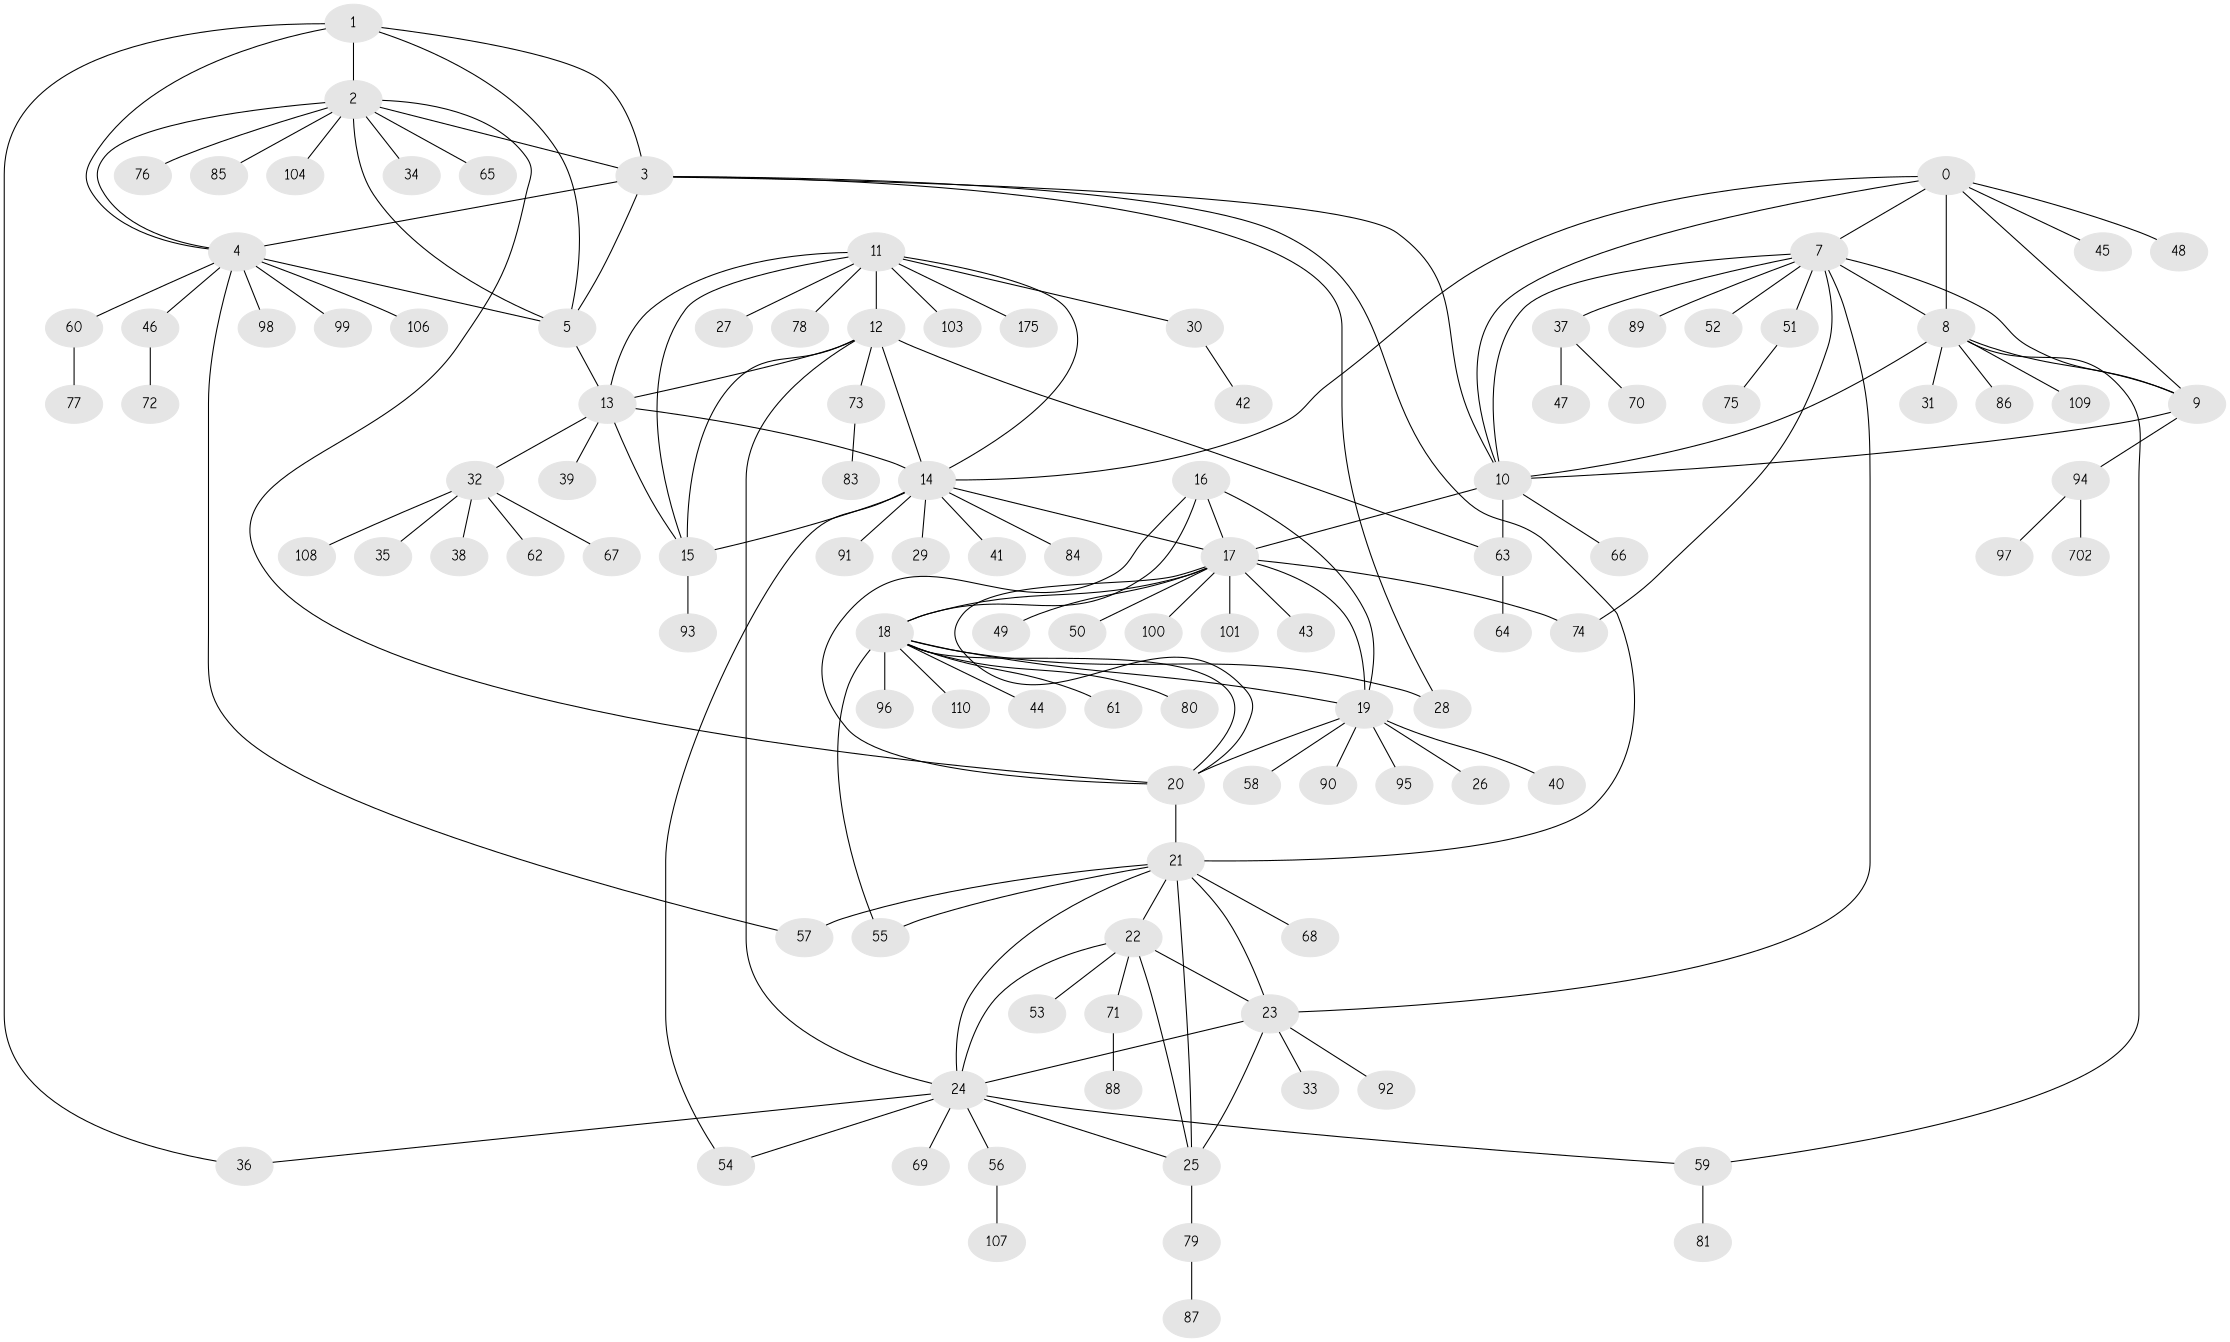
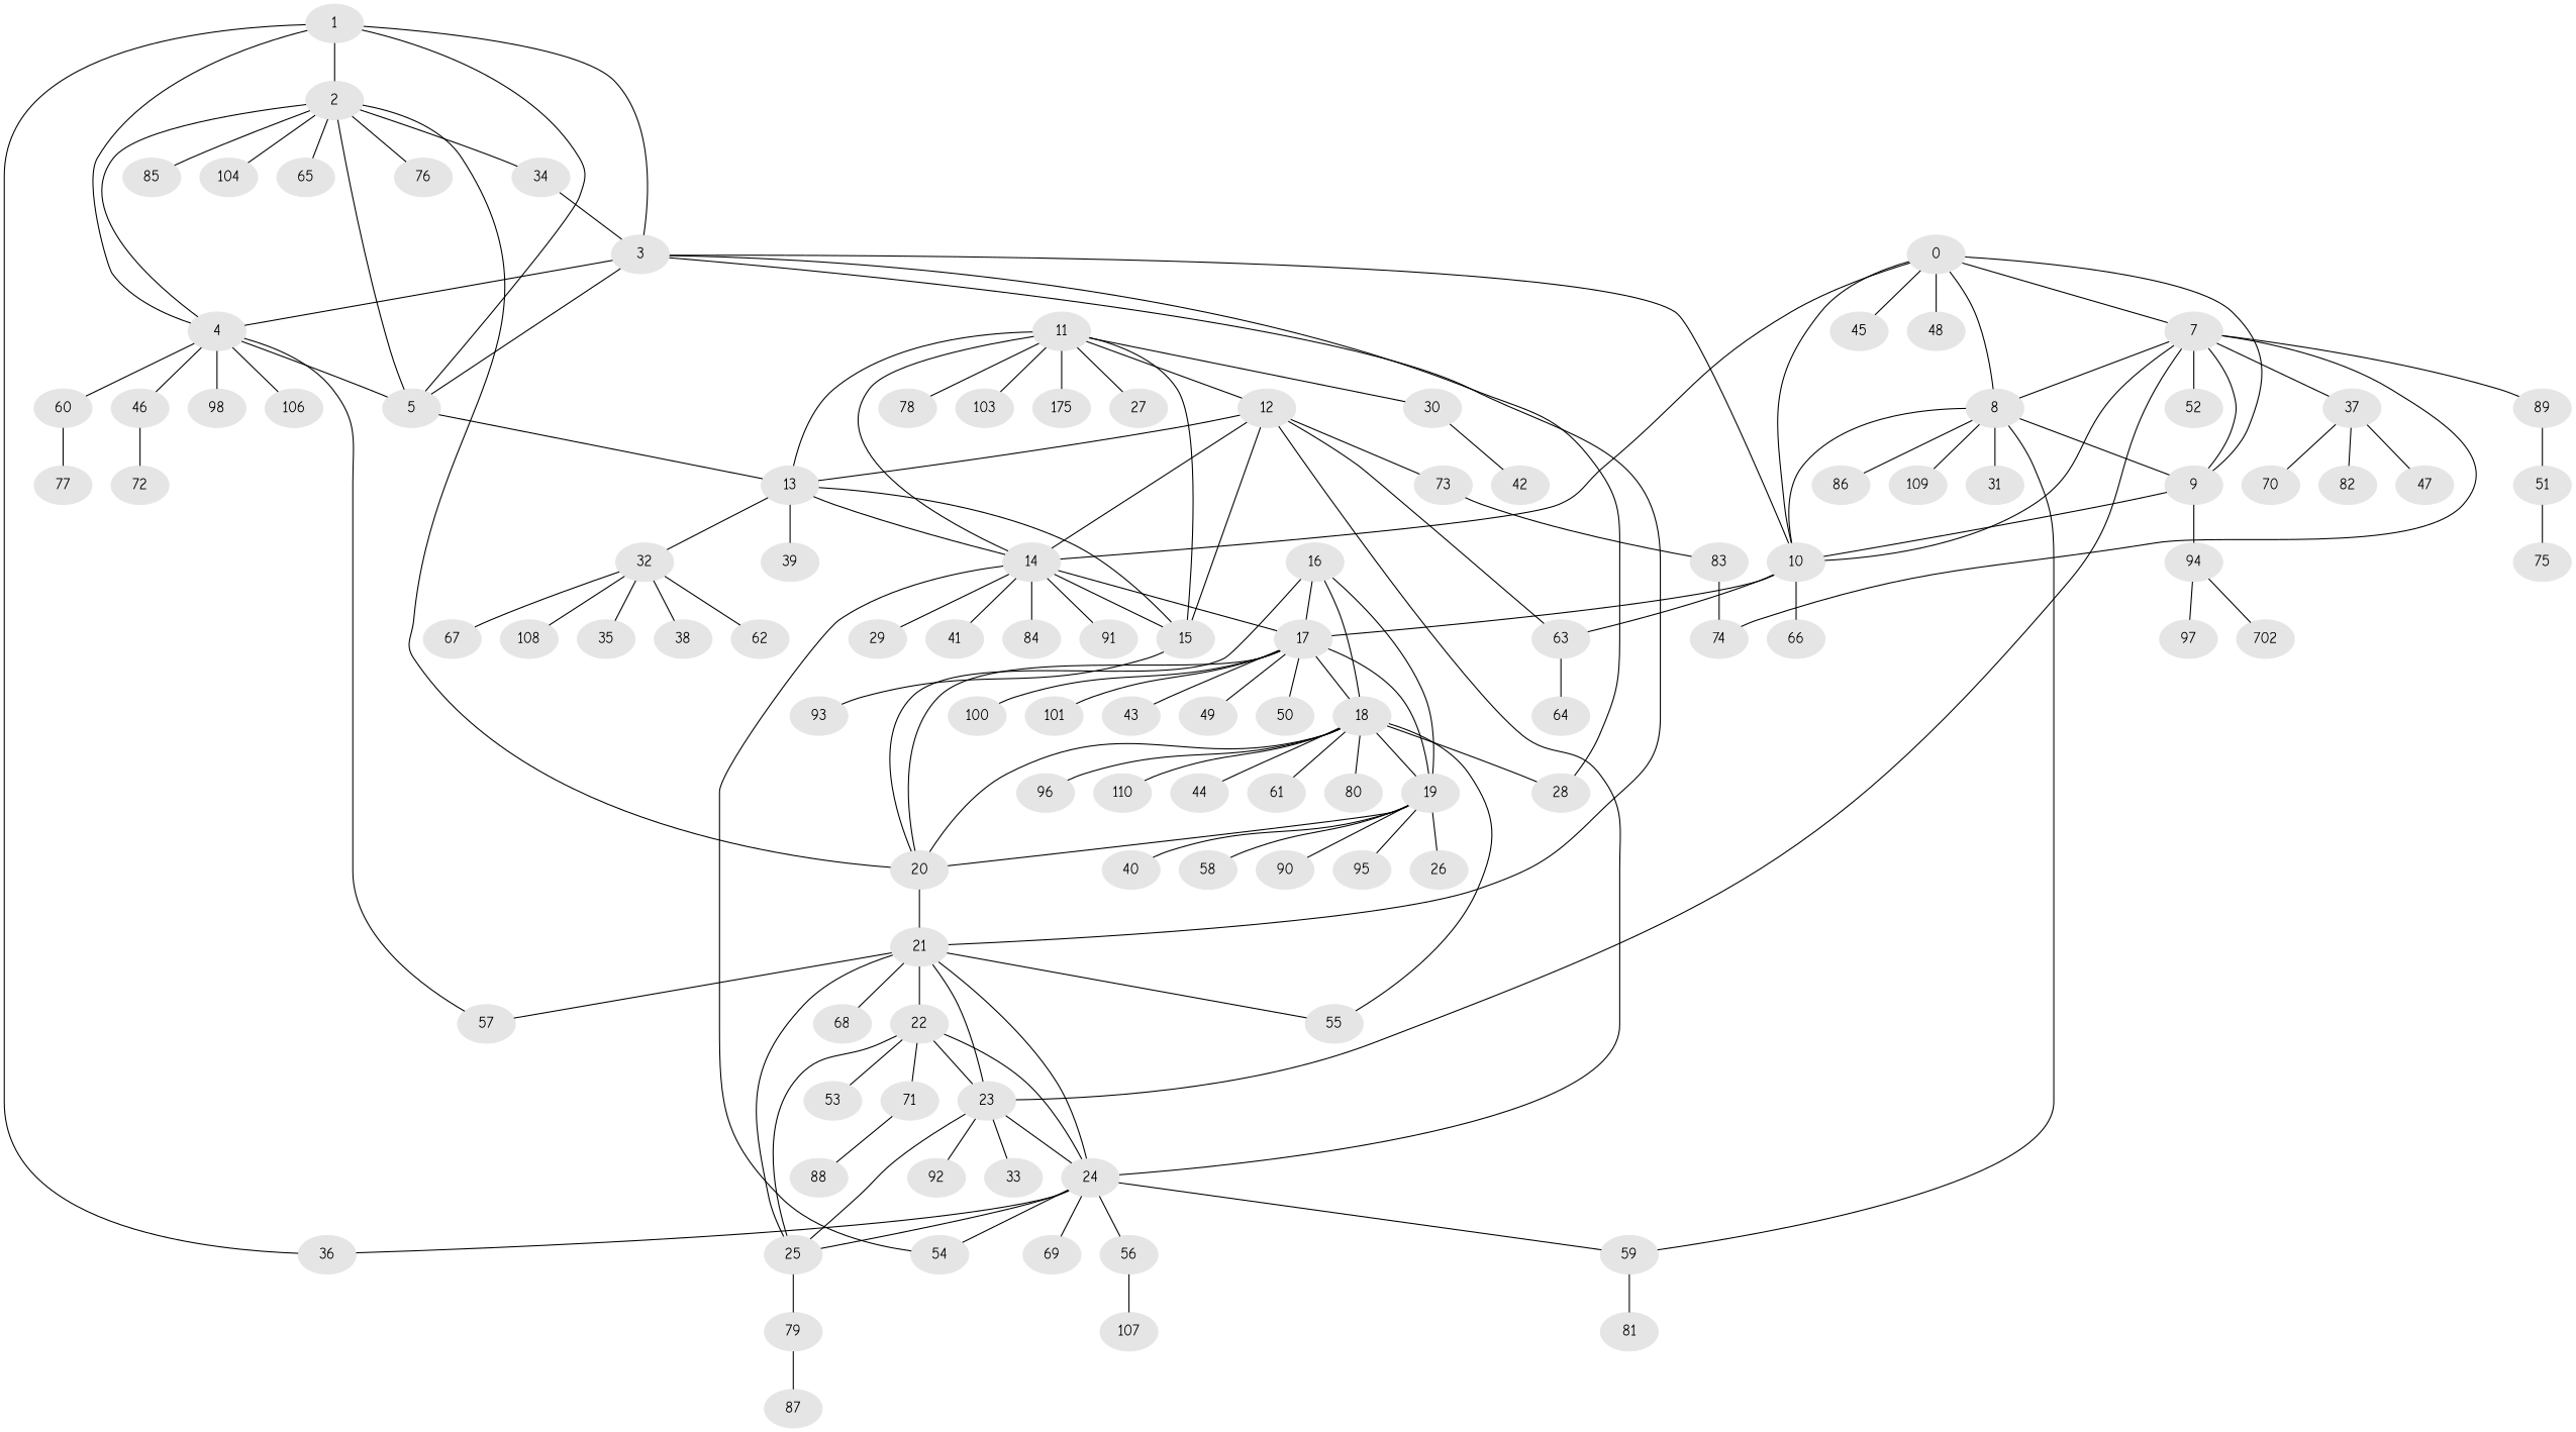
  graph {
    fontname="Comic Neue"
    node [color=gray90 fontname="Comic Neue" style=filled]
    edge [fontname="Comic Neue"]
    1
    2
    3
    4
    5
    36
    20
    34
    65
    76
    85
    104
    10
    21
    28
    46
    57
    60
    98
-   99
    106
    13
    17
    63
    66
    23
    24
    55
    22
    25
    68
    72
    77
    14
    15
    32
    39
    n38 [label=0]
    7
    8
    9
    45
    48
    37
    51
    52
    74
    89
    31
    59
    86
    109
    94
    29
    41
    54
    84
    91
    33
    92
    47
    70
+   82
    75
    81
    97
    n67 [label=702]
    18
    19
    43
    49
    50
    100
    101
    64
    11
    12
    27
    30
    78
    103
    n82 [label=175]
    73
    93
    42
    56
    69
    83
    35
    38
    62
    67
    108
    16
    44
    61
    80
    96
    110
    26
    40
    58
    90
    95
    53
    71
    79
    88
    107
    87
    1 -- 2
    1 -- 3
    1 -- 4
    1 -- 5
    1 -- 36
-   2 -- 3
+   34 -- 3
    2 -- 4
    2 -- 5
    2 -- 20
    2 -- 34
    2 -- 65
    2 -- 76
    2 -- 85
    2 -- 104
    3 -- 4
    3 -- 5
    3 -- 10
    3 -- 21
    3 -- 28
    4 -- 5
    4 -- 46
    4 -- 57
    4 -- 60
    4 -- 98
-   4 -- 99
    4 -- 106
    5 -- 13
    20 -- 21
    10 -- 17
    10 -- 63
    10 -- 66
    21 -- 57
    21 -- 23
    21 -- 24
    21 -- 55
    21 -- 22
    21 -- 25
    21 -- 68
    46 -- 72
    60 -- 77
    13 -- 14
    13 -- 15
    13 -- 32
    13 -- 39
    17 -- 20
-   17 -- 74
+   83 -- 74
    17 -- 18
    17 -- 19
    17 -- 43
    17 -- 49
    17 -- 50
    17 -- 100
    17 -- 101
    63 -- 64
    23 -- 24
    23 -- 25
    23 -- 33
    23 -- 92
    24 -- 36
    24 -- 25
    24 -- 59
    24 -- 54
    24 -- 56
    24 -- 69
    22 -- 23
    22 -- 24
    22 -- 25
    22 -- 53
    22 -- 71
    25 -- 79
    14 -- 17
    14 -- 15
    14 -- 29
    14 -- 41
    14 -- 54
    14 -- 84
    14 -- 91
    15 -- 93
    32 -- 35
    32 -- 38
    32 -- 62
    32 -- 67
    32 -- 108
    n38 -- 10
    n38 -- 14
    n38 -- 7
    n38 -- 8
    n38 -- 9
    n38 -- 45
    n38 -- 48
    7 -- 10
    7 -- 23
    7 -- 8
    7 -- 9
    7 -- 37
-   7 -- 51
+   89 -- 51
    7 -- 52
    7 -- 74
    7 -- 89
    8 -- 10
    8 -- 9
    8 -- 31
    8 -- 59
    8 -- 86
    8 -- 109
    9 -- 10
    9 -- 94
    37 -- 47
    37 -- 70
+   37 -- 82
    51 -- 75
    59 -- 81
    94 -- 97
    94 -- n67
    18 -- 20
    18 -- 28
    18 -- 55
    18 -- 19
    18 -- 44
    18 -- 61
    18 -- 80
    18 -- 96
    18 -- 110
    19 -- 20
    19 -- 26
    19 -- 40
    19 -- 58
    19 -- 90
    19 -- 95
    11 -- 13
    11 -- 14
    11 -- 15
    11 -- 12
    11 -- 27
    11 -- 30
    11 -- 78
    11 -- 103
    11 -- n82
    12 -- 13
    12 -- 63
    12 -- 24
    12 -- 14
    12 -- 15
    12 -- 73
    30 -- 42
    73 -- 83
    56 -- 107
    16 -- 20
    16 -- 17
    16 -- 18
    16 -- 19
    71 -- 88
    79 -- 87
  }
